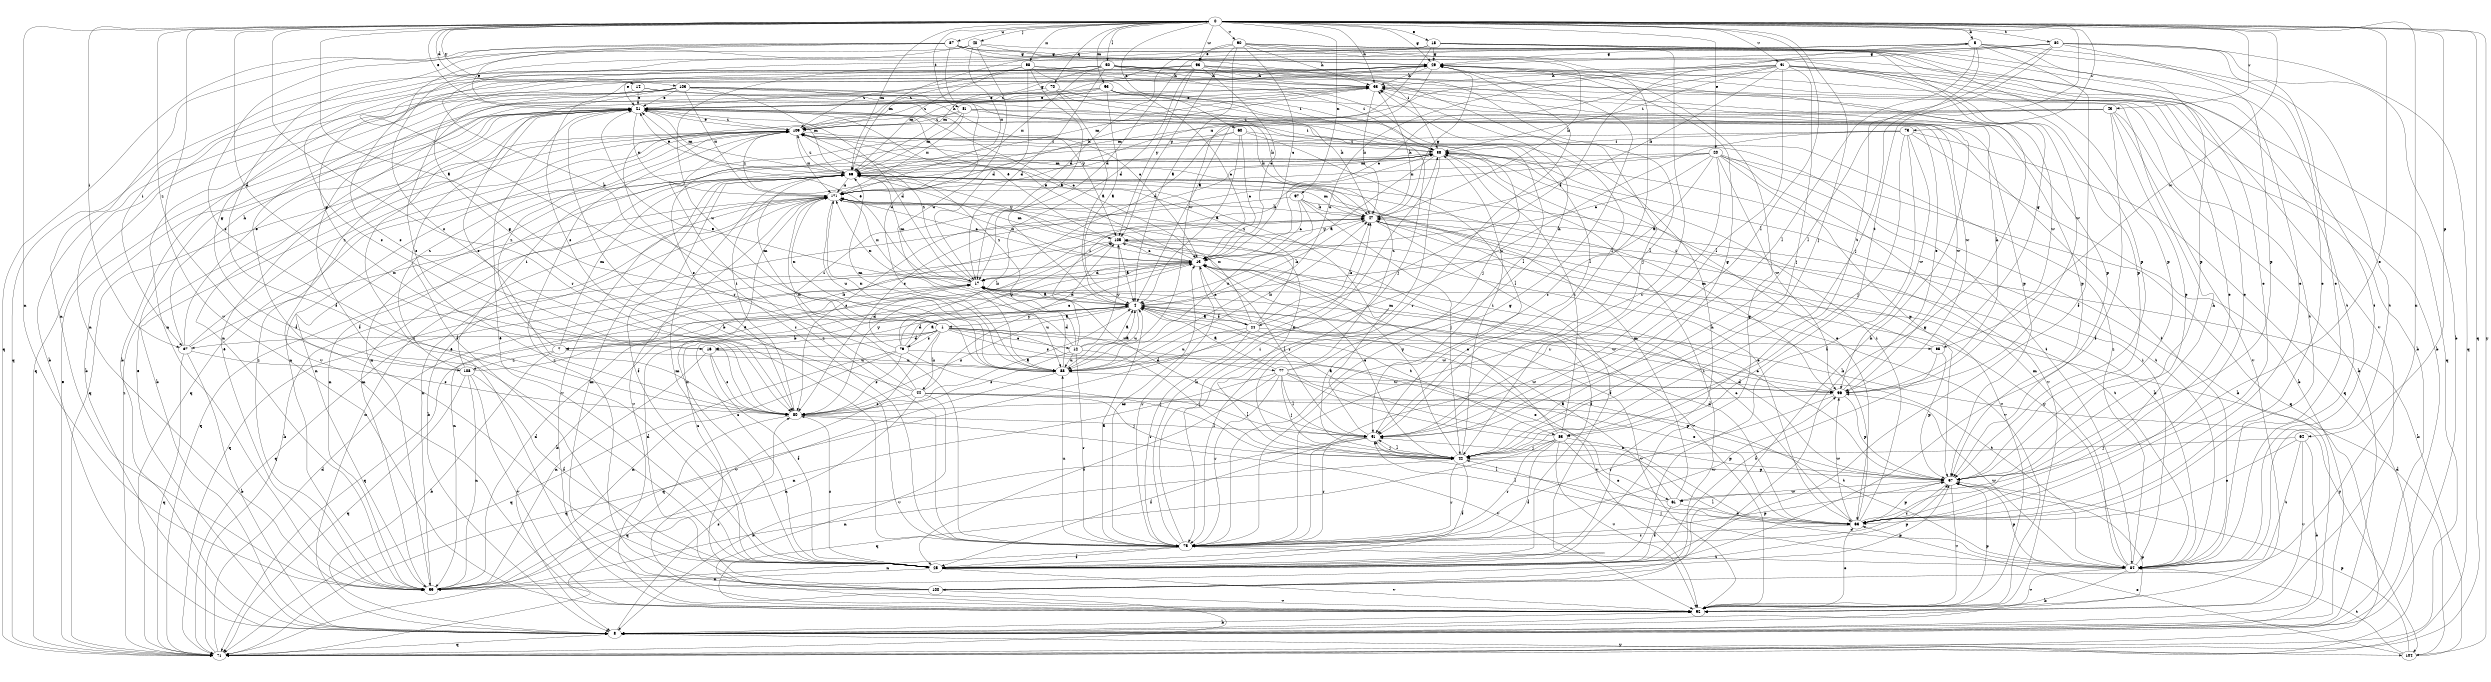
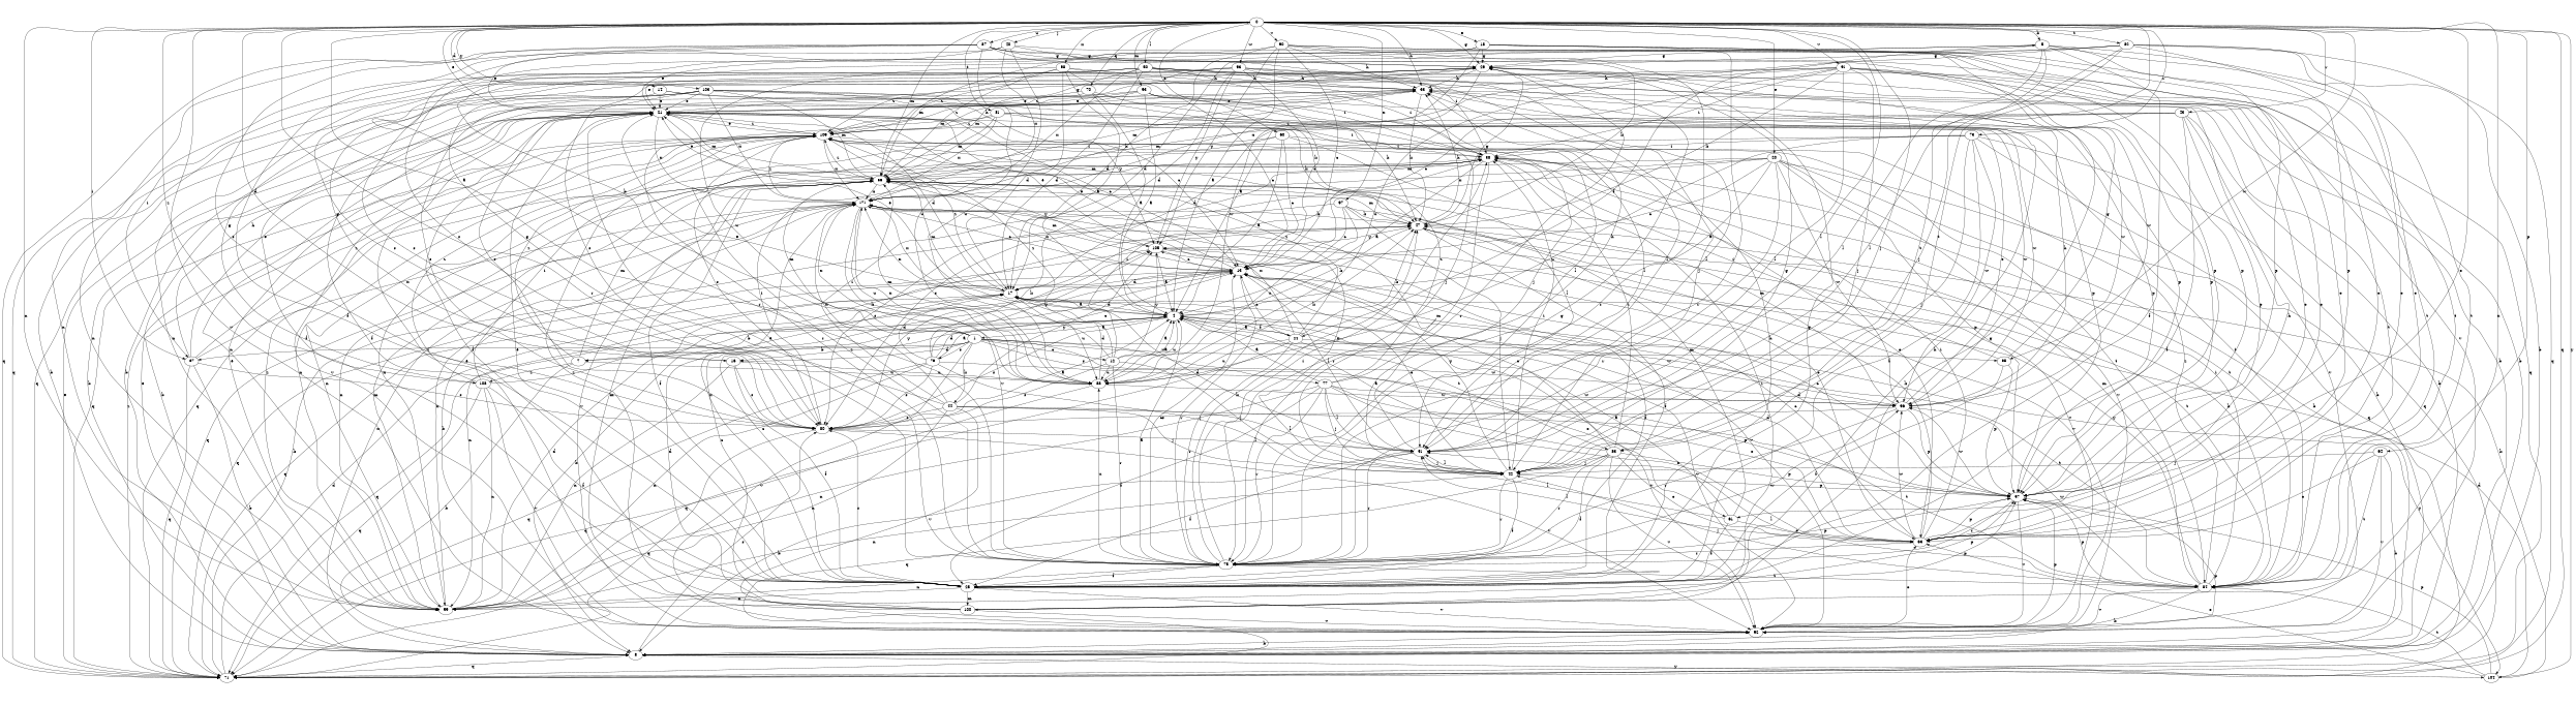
  strict digraph {
    0
    5
    14
    16
    18
    20
    21
    29
    33
    37
    40
    42
    43
    50
    51
    53
    56
    59
    60
    61
    64
    70
    71
    73
    75
    81
    82
    83
    87
    90
    91
    92
    93
    95
    97
    98
    100
    103
    104
    108
    24
    25
    63
    n44 [label=57]
    84
    8
    105
    80
    88
    96
    n51 [label=171]
    4
    13
    17
    47
    109
    38
    1
    7
    12
    44
    77
    79
    0 -> 5 [label=b]
    0 -> 14 [label=d]
    0 -> 16 [label=d]
    0 -> 18 [label=e]
    0 -> 20 [label=e]
    0 -> 21 [label=e]
    0 -> 29 [label=g]
    0 -> 33 [label=h]
    0 -> 37 [label=i]
    0 -> 40 [label=j]
    0 -> 42 [label=j]
    0 -> 43 [label=r]
    0 -> 50 [label=l]
    0 -> 51 [label=l]
    0 -> 53 [label=m]
    0 -> 56 [label=m]
    0 -> 59 [label=n]
    0 -> 60 [label=o]
    0 -> 61 [label=o]
    0 -> 64 [label=p]
    0 -> 70 [label=q]
    0 -> 71 [label=q]
    0 -> 73 [label=r]
    0 -> 75 [label=r]
    0 -> 81 [label=t]
    0 -> 82 [label=t]
    0 -> 83 [label=t]
    0 -> 87 [label=u]
    0 -> 90 [label=v]
    0 -> 91 [label=v]
    0 -> 92 [label=v]
    0 -> 93 [label=w]
    0 -> 95 [label=w]
    0 -> 97 [label=x]
    0 -> 98 [label=x]
    0 -> 100 [label=x]
    0 -> 103 [label=y]
    0 -> 104 [label=y]
    0 -> 108 [label=z]
    5 -> 29 [label=g]
    5 -> 37 [label=i]
    5 -> 51 [label=l]
    5 -> 83 [label=t]
    5 -> 24 [label=f]
    5 -> 25 [label=f]
    5 -> 63 [label=o]
    5 -> n44 [label=p]
    5 -> 84 [label=t]
    14 -> 21 [label=e]
    14 -> 42 [label=j]
    14 -> 8 [label=b]
    14 -> 105 [label=y]
    16 -> 29 [label=g]
    16 -> 59 [label=n]
    16 -> 25 [label=f]
    16 -> 80 [label=s]
    16 -> 88 [label=u]
    18 -> 29 [label=g]
    18 -> 56 [label=m]
    18 -> 75 [label=r]
    18 -> 63 [label=o]
    18 -> n44 [label=p]
    18 -> 84 [label=t]
    18 -> 80 [label=s]
    18 -> 88 [label=w]
    20 -> 56 [label=m]
    20 -> 71 [label=q]
    20 -> 75 [label=r]
    20 -> 92 [label=v]
    20 -> n44 [label=p]
    20 -> 8 [label=b]
    20 -> 80 [label=s]
    20 -> 96 [label=w]
    20 -> n51 [label=x]
    20 -> 4 [label=a]
    20 -> 13 [label=c]
    21 -> 29 [label=g]
    21 -> 56 [label=m]
    21 -> 92 [label=v]
    21 -> 25 [label=f]
    21 -> 8 [label=b]
    21 -> n51 [label=x]
    21 -> 13 [label=c]
    21 -> 17 [label=d]
    21 -> 47 [label=k]
    21 -> 109 [label=z]
    29 -> 33 [label=h]
    29 -> 59 [label=n]
    29 -> 75 [label=r]
    29 -> 4 [label=a]
    29 -> 109 [label=z]
    33 -> 21 [label=e]
    33 -> 56 [label=m]
    33 -> 59 [label=n]
    33 -> n44 [label=p]
    33 -> 47 [label=k]
    37 -> 21 [label=e]
    37 -> 33 [label=h]
    37 -> 71 [label=q]
    37 -> 8 [label=b]
    37 -> 80 [label=s]
    37 -> n51 [label=x]
    37 -> 109 [label=z]
    40 -> 29 [label=g]
    40 -> 75 [label=r]
    40 -> 92 [label=v]
    40 -> 25 [label=f]
    40 -> 88 [label=u]
    40 -> n51 [label=x]
    42 -> 29 [label=g]
    42 -> 51 [label=l]
    42 -> 59 [label=n]
    42 -> 75 [label=r]
    42 -> 25 [label=f]
    42 -> n44 [label=p]
    42 -> 105 [label=y]
    42 -> n51 [label=x]
    42 -> 13 [label=c]
    42 -> 38 [label=i]
    43 -> 56 [label=m]
    43 -> 92 [label=v]
    43 -> 25 [label=f]
    43 -> n44 [label=p]
    43 -> 8 [label=b]
    43 -> 17 [label=d]
    43 -> 109 [label=z]
    50 -> 33 [label=h]
    50 -> 42 [label=j]
    50 -> 56 [label=m]
    50 -> 59 [label=n]
    50 -> 71 [label=q]
    50 -> n44 [label=p]
    50 -> 84 [label=t]
    50 -> 8 [label=b]
    50 -> 80 [label=s]
    50 -> n51 [label=x]
    50 -> 17 [label=d]
    50 -> 38 [label=i]
    51 -> 42 [label=j]
    51 -> 56 [label=m]
    51 -> 75 [label=r]
    51 -> 25 [label=f]
    51 -> 8 [label=b]
    51 -> 17 [label=d]
    53 -> 21 [label=e]
    53 -> 51 [label=l]
    53 -> 25 [label=f]
    53 -> 4 [label=a]
    53 -> 13 [label=c]
    53 -> 47 [label=k]
    53 -> 109 [label=z]
    56 -> 21 [label=e]
    56 -> 59 [label=n]
    56 -> 92 [label=v]
    56 -> 25 [label=f]
    56 -> 105 [label=y]
    56 -> n51 [label=x]
    56 -> 109 [label=z]
    59 -> 21 [label=e]
    59 -> 56 [label=m]
    59 -> n44 [label=p]
    59 -> n51 [label=x]
    59 -> 17 [label=d]
    59 -> 109 [label=z]
    60 -> 51 [label=l]
    60 -> 71 [label=q]
    60 -> 80 [label=s]
    60 -> 4 [label=a]
    60 -> 13 [label=c]
    60 -> 38 [label=i]
    61 -> 51 [label=l]
    61 -> 56 [label=m]
    61 -> 25 [label=f]
    61 -> 63 [label=o]
    61 -> 4 [label=a]
    64 -> 42 [label=j]
    64 -> 92 [label=v]
    64 -> 63 [label=o]
    64 -> 84 [label=t]
    64 -> 8 [label=b]
    70 -> 21 [label=e]
    70 -> 51 [label=l]
    70 -> 80 [label=s]
    70 -> 4 [label=a]
    70 -> 47 [label=k]
    71 -> 21 [label=e]
    71 -> 17 [label=d]
    71 -> 47 [label=k]
    71 -> 109 [label=z]
    73 -> 42 [label=j]
    73 -> 59 [label=n]
    73 -> 71 [label=q]
    73 -> 25 [label=f]
    73 -> 8 [label=b]
    73 -> 88 [label=u]
    73 -> 96 [label=w]
    73 -> 38 [label=i]
    75 -> 21 [label=e]
    75 -> 29 [label=g]
    75 -> 59 [label=n]
    75 -> 25 [label=f]
    75 -> n44 [label=p]
    75 -> 84 [label=t]
    75 -> 88 [label=u]
    75 -> 96 [label=w]
    75 -> 4 [label=a]
    75 -> 13 [label=c]
    75 -> 47 [label=k]
    75 -> 109 [label=z]
    75 -> 38 [label=i]
    81 -> 56 [label=m]
    81 -> 75 [label=r]
    81 -> 84 [label=t]
    81 -> 96 [label=w]
    81 -> n51 [label=x]
    81 -> 109 [label=z]
    81 -> 38 [label=i]
    82 -> 29 [label=g]
    82 -> 42 [label=j]
    82 -> 51 [label=l]
    82 -> 71 [label=q]
    82 -> 63 [label=o]
    82 -> n44 [label=p]
    82 -> 8 [label=b]
    82 -> 88 [label=u]
    82 -> 17 [label=d]
    83 -> 42 [label=j]
    83 -> 71 [label=q]
    83 -> 75 [label=r]
    83 -> 92 [label=v]
    83 -> 25 [label=f]
    83 -> 63 [label=o]
    83 -> n44 [label=p]
    83 -> 4 [label=a]
    83 -> 13 [label=c]
    83 -> 38 [label=i]
    87 -> 21 [label=e]
    87 -> 29 [label=g]
    87 -> 59 [label=n]
    87 -> 71 [label=q]
    87 -> n44 [label=p]
    87 -> 84 [label=t]
    87 -> 80 [label=s]
    87 -> 88 [label=u]
    87 -> 38 [label=i]
-   90 -> 93 [label=e]
+   90 -> 21 [label=e]
    90 -> 33 [label=h]
    90 -> 75 [label=r]
    90 -> 63 [label=o]
    90 -> 105 [label=y]
    90 -> 96 [label=w]
    90 -> 4 [label=a]
    90 -> 13 [label=c]
    90 -> 17 [label=d]
    90 -> 47 [label=k]
    91 -> 33 [label=h]
    91 -> 42 [label=j]
    91 -> 51 [label=l]
    91 -> 71 [label=q]
    91 -> 63 [label=o]
    91 -> n44 [label=p]
    91 -> 8 [label=b]
    91 -> 80 [label=s]
    91 -> n51 [label=x]
    91 -> 13 [label=c]
    91 -> 47 [label=k]
    91 -> 38 [label=i]
    92 -> 63 [label=o]
    92 -> n44 [label=p]
    92 -> 8 [label=b]
    93 -> 21 [label=e]
    93 -> 33 [label=h]
    93 -> 51 [label=l]
    93 -> 63 [label=o]
    93 -> 105 [label=y]
    93 -> 80 [label=s]
    93 -> 96 [label=w]
    93 -> 13 [label=c]
    93 -> 17 [label=d]
    93 -> 109 [label=z]
    95 -> 29 [label=g]
    95 -> 25 [label=f]
    95 -> n44 [label=p]
    95 -> 38 [label=i]
    97 -> 42 [label=j]
    97 -> 92 [label=v]
    97 -> 80 [label=s]
    97 -> 88 [label=u]
    97 -> 13 [label=c]
    97 -> 47 [label=k]
    98 -> 33 [label=h]
    98 -> 51 [label=l]
    98 -> 56 [label=m]
    98 -> 88 [label=u]
    98 -> 4 [label=a]
    98 -> 17 [label=d]
    98 -> 109 [label=z]
    98 -> 38 [label=i]
    100 -> 21 [label=e]
    100 -> 29 [label=g]
    100 -> 33 [label=h]
    100 -> 56 [label=m]
    100 -> 92 [label=v]
    100 -> 13 [label=c]
    100 -> 17 [label=d]
    100 -> 109 [label=z]
    100 -> 38 [label=i]
    103 -> 21 [label=e]
    103 -> 42 [label=j]
    103 -> 56 [label=m]
    103 -> 71 [label=q]
    103 -> 25 [label=f]
    103 -> n44 [label=p]
    103 -> 8 [label=b]
    103 -> 80 [label=s]
    103 -> 96 [label=w]
    103 -> n51 [label=x]
    103 -> 13 [label=c]
    104 -> 63 [label=o]
    104 -> n44 [label=p]
    104 -> 84 [label=t]
    104 -> 17 [label=d]
    104 -> 47 [label=k]
    108 -> 29 [label=g]
    108 -> 59 [label=n]
    108 -> 71 [label=q]
    108 -> 92 [label=v]
    108 -> 25 [label=f]
    108 -> 47 [label=k]
    108 -> 109 [label=z]
    108 -> 38 [label=i]
    24 -> 71 [label=q]
    24 -> 75 [label=r]
    24 -> 92 [label=v]
    24 -> 84 [label=t]
    24 -> 88 [label=u]
    24 -> n51 [label=x]
    24 -> 4 [label=a]
    24 -> 13 [label=c]
    24 -> 47 [label=k]
    24 -> 109 [label=z]
    25 -> 21 [label=e]
    25 -> 29 [label=g]
    25 -> 33 [label=h]
-   25 -> 56 [label=m]
+   25 -> 100 [label=m]
    25 -> 59 [label=n]
    25 -> 92 [label=v]
    25 -> n44 [label=p]
    25 -> 80 [label=s]
    25 -> n51 [label=x]
    25 -> 13 [label=c]
    63 -> 33 [label=h]
    63 -> 51 [label=l]
    63 -> 75 [label=r]
    63 -> n44 [label=p]
    63 -> 96 [label=w]
    63 -> 13 [label=c]
    63 -> 17 [label=d]
    63 -> 47 [label=k]
    63 -> 38 [label=i]
    n44 -> 75 [label=r]
    n44 -> 92 [label=v]
-   n44 -> 61 [label=w]
+   n44 -> 96 [label=w]
    n44 -> 13 [label=c]
    n44 -> 17 [label=d]
    84 -> 42 [label=j]
    84 -> 51 [label=l]
    84 -> 56 [label=m]
    84 -> 92 [label=v]
    84 -> n44 [label=p]
    84 -> 8 [label=b]
    84 -> 105 [label=y]
    84 -> 96 [label=w]
    84 -> 47 [label=k]
    84 -> 109 [label=z]
    84 -> 38 [label=i]
    8 -> 21 [label=e]
    8 -> 71 [label=q]
    8 -> 104 [label=y]
    8 -> n44 [label=p]
    8 -> 80 [label=s]
    8 -> n51 [label=x]
    105 -> 21 [label=e]
    105 -> 71 [label=q]
    105 -> 92 [label=v]
    105 -> 25 [label=f]
    105 -> 4 [label=a]
    105 -> 13 [label=c]
    80 -> 51 [label=l]
    80 -> 71 [label=q]
    80 -> 92 [label=v]
    80 -> 105 [label=y]
    80 -> 4 [label=a]
    80 -> 38 [label=i]
    88 -> 56 [label=m]
    88 -> 71 [label=q]
    88 -> 96 [label=w]
    88 -> n51 [label=x]
    88 -> 4 [label=a]
    88 -> 17 [label=d]
    88 -> 47 [label=k]
    96 -> 21 [label=e]
    96 -> 33 [label=h]
    96 -> 56 [label=m]
    96 -> 75 [label=r]
    96 -> n44 [label=p]
    96 -> 80 [label=s]
    n51 -> 33 [label=h]
    n51 -> 71 [label=q]
-   n51 -> 92 [label=v]
+   n51 -> 75 [label=v]
    n51 -> 63 [label=o]
    n51 -> 8 [label=b]
    n51 -> 88 [label=u]
    n51 -> 13 [label=c]
    n51 -> 47 [label=k]
    n51 -> 109 [label=z]
    4 -> 16 [label=d]
    4 -> 71 [label=q]
    4 -> 83 [label=t]
    4 -> 92 [label=v]
    4 -> 24 [label=f]
    4 -> 80 [label=s]
    4 -> 88 [label=u]
    4 -> 96 [label=w]
    4 -> n51 [label=x]
    4 -> 17 [label=d]
    4 -> 47 [label=k]
    4 -> 1 [label=a]
    4 -> 7 [label=b]
    13 -> 21 [label=e]
    13 -> 51 [label=l]
    13 -> 56 [label=m]
    13 -> 59 [label=n]
    13 -> 71 [label=q]
    13 -> 75 [label=r]
    13 -> 8 [label=b]
    13 -> n51 [label=x]
    13 -> 17 [label=d]
    17 -> 21 [label=e]
    17 -> 56 [label=m]
    17 -> 88 [label=u]
    17 -> n51 [label=x]
    17 -> 4 [label=a]
    17 -> 109 [label=z]
    47 -> 29 [label=g]
    47 -> 33 [label=h]
    47 -> 56 [label=m]
    47 -> 92 [label=v]
    47 -> 25 [label=f]
    47 -> 84 [label=t]
    47 -> 105 [label=y]
    109 -> 21 [label=e]
    109 -> 33 [label=h]
    109 -> 59 [label=n]
    109 -> 71 [label=q]
    109 -> 84 [label=t]
    109 -> 8 [label=b]
    109 -> n51 [label=x]
    109 -> 38 [label=i]
    38 -> 56 [label=m]
    38 -> 59 [label=n]
    38 -> 75 [label=r]
    38 -> 63 [label=o]
    38 -> 84 [label=t]
    38 -> 4 [label=a]
    1 -> 0 [label=a]
    1 -> 5 [label=b]
    1 -> 16 [label=d]
    1 -> 37 [label=i]
    1 -> 56 [label=m]
    1 -> 61 [label=o]
    1 -> 92 [label=v]
    1 -> 95 [label=w]
    1 -> 104 [label=y]
    1 -> 96 [label=w]
    1 -> n51 [label=x]
    1 -> 7 [label=b]
    1 -> 12 [label=c]
    1 -> 44 [label=k]
    1 -> 77 [label=s]
    1 -> 79 [label=s]
    7 -> 56 [label=m]
    7 -> 108 [label=z]
    7 -> 8 [label=b]
    7 -> 88 [label=u]
    7 -> 109 [label=z]
    12 -> 21 [label=e]
    12 -> 42 [label=j]
    12 -> 75 [label=r]
    12 -> 105 [label=y]
    12 -> 80 [label=s]
    12 -> 88 [label=u]
    12 -> 4 [label=a]
    12 -> 109 [label=z]
    12 -> 38 [label=i]
    44 -> 29 [label=g]
    44 -> 42 [label=j]
    44 -> 51 [label=l]
    44 -> 59 [label=n]
    44 -> 92 [label=v]
    44 -> 84 [label=t]
    44 -> 105 [label=y]
    44 -> 80 [label=s]
    44 -> n51 [label=x]
    44 -> 38 [label=i]
    77 -> 33 [label=h]
    77 -> 42 [label=j]
    77 -> 51 [label=l]
    77 -> 59 [label=n]
    77 -> 75 [label=r]
    77 -> 25 [label=f]
    77 -> 63 [label=o]
    77 -> n44 [label=p]
    77 -> 96 [label=w]
    77 -> 4 [label=a]
    77 -> 109 [label=z]
    79 -> 42 [label=j]
    79 -> 59 [label=n]
    79 -> 71 [label=q]
    79 -> 63 [label=o]
    79 -> 105 [label=y]
    79 -> 80 [label=s]
    79 -> 4 [label=a]
    79 -> 13 [label=c]
    79 -> 17 [label=d]
    79 -> 47 [label=k]
  }
